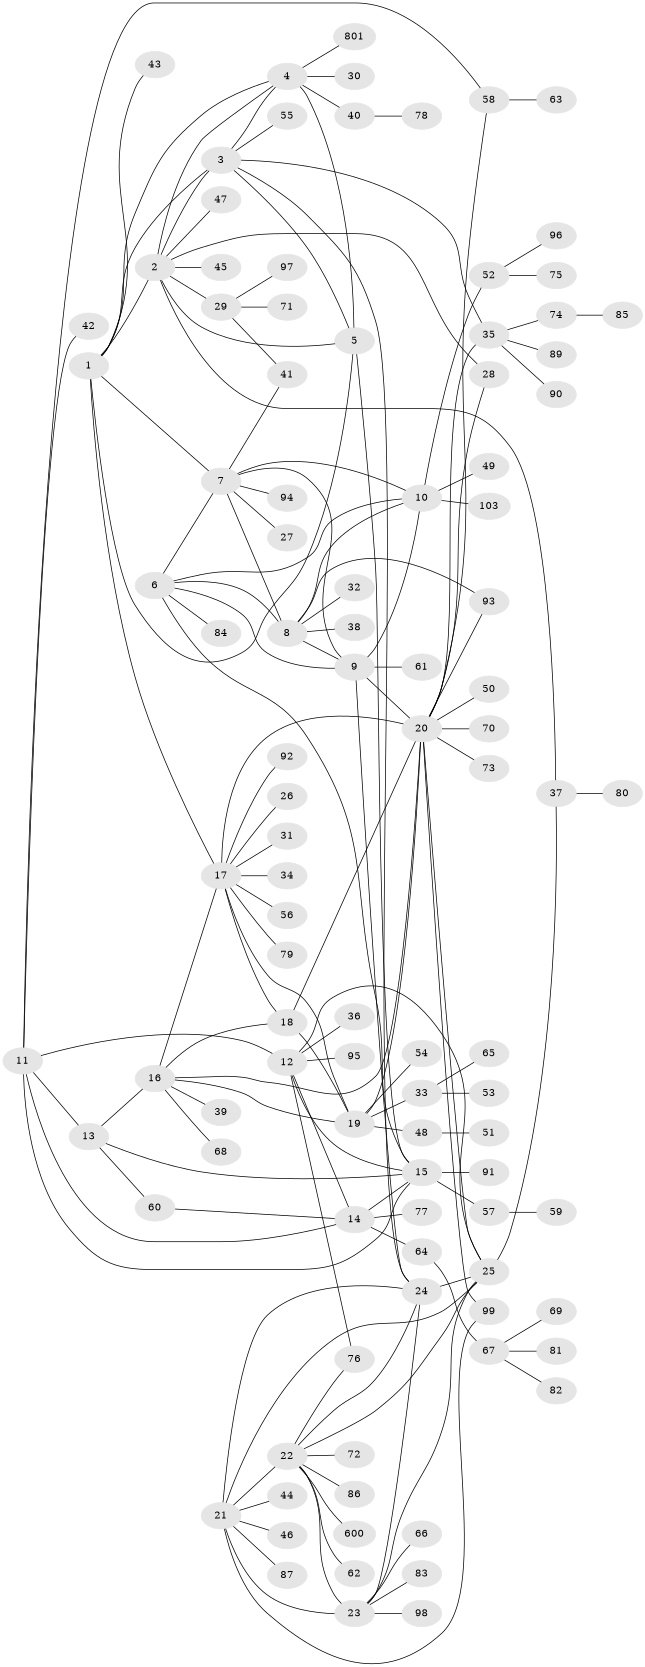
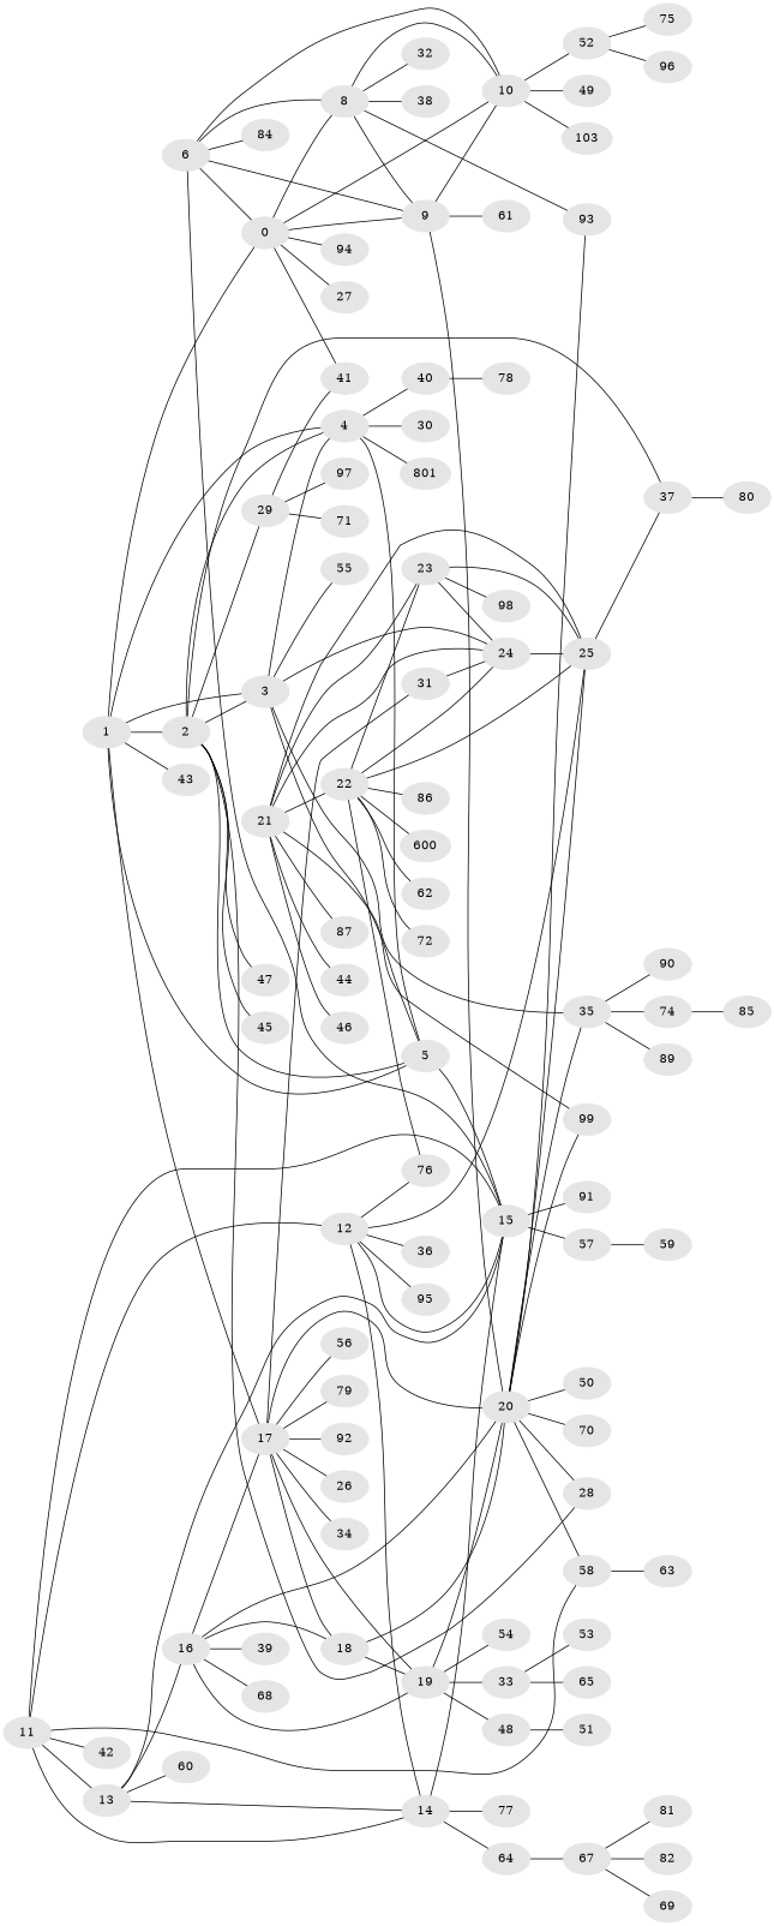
  graph {
    rankdir=LR
    node [color=gray90 style=filled]
    1
    2
    3
    4
    5
-   7
+   7 [label=0]
    17
    43
    28
    29
    37
    45
    47
    24
    35
    55
    30
    40
    n19 [label=801]
    15
    8
    9
    10
    27
    41
    94
    20
    18
    19
    26
    31
    34
    56
    79
    92
    71
    97
    80
    25
    74
    89
    90
    78
    57
    91
    6
    84
    32
    38
    93
    61
    49
    52
    n54 [label=103]
    58
    50
    70
-   73
    99
    75
    96
    11
    12
    13
    14
    42
    36
    76
    95
    16
    60
    64
    77
    63
    39
    68
    67
    59
    33
    48
    54
    53
    65
    51
    21
    22
    23
    44
    46
    87
    62
    72
    86
    n94 [label=600]
-   66
-   83
    98
    85
    82
    69
    81
    1 -- 2
    1 -- 3
    1 -- 4
    1 -- 5
    1 -- 7
    1 -- 17
    1 -- 43
    2 -- 3
    2 -- 4
    2 -- 5
    2 -- 28
    2 -- 29
    2 -- 37
    2 -- 45
    2 -- 47
    3 -- 4
    3 -- 5
    3 -- 24
    3 -- 35
    3 -- 55
    4 -- 5
    4 -- 30
    4 -- 40
    4 -- n19
    5 -- 15
    7 -- 8
    7 -- 9
    7 -- 10
    7 -- 27
    7 -- 41
    7 -- 94
    17 -- 20
    17 -- 18
    17 -- 19
    17 -- 26
    17 -- 31
    17 -- 34
    17 -- 56
    17 -- 79
    17 -- 92
    29 -- 41
    29 -- 71
    29 -- 97
    37 -- 80
    24 -- 25
    35 -- 74
    35 -- 89
    35 -- 90
    40 -- 78
    15 -- 57
    15 -- 91
    8 -- 9
    8 -- 10
    8 -- 32
    8 -- 38
    8 -- 93
-   9 -- 24
+   31 -- 24
    9 -- 10
    9 -- 20
    9 -- 61
    10 -- 49
    10 -- 52
    10 -- n54
    20 -- 28
    20 -- 35
    20 -- 25
    20 -- 93
    20 -- 58
    20 -- 50
    20 -- 70
-   20 -- 73
    20 -- 99
    18 -- 20
    18 -- 19
    19 -- 20
    19 -- 33
    19 -- 48
    19 -- 54
    25 -- 37
    74 -- 85
    57 -- 59
    6 -- 7
    6 -- 15
    6 -- 8
    6 -- 9
    6 -- 10
    6 -- 84
    52 -- 75
    52 -- 96
    58 -- 63
    11 -- 15
    11 -- 58
    11 -- 12
    11 -- 13
    11 -- 14
    11 -- 42
    12 -- 15
    12 -- 25
    12 -- 14
    12 -- 36
    12 -- 76
    12 -- 95
    13 -- 15
-   60 -- 14
+   13 -- 14
    13 -- 16
    13 -- 60
    14 -- 15
    14 -- 64
    14 -- 77
    16 -- 17
    16 -- 20
    16 -- 18
    16 -- 19
    16 -- 39
    16 -- 68
    64 -- 67
    67 -- 82
    67 -- 69
    67 -- 81
    33 -- 53
    33 -- 65
    48 -- 51
    21 -- 24
    21 -- 25
    21 -- 99
    21 -- 22
    21 -- 23
    21 -- 44
    21 -- 46
    21 -- 87
    22 -- 24
    22 -- 25
    22 -- 76
    22 -- 23
    22 -- 62
    22 -- 72
    22 -- 86
    22 -- n94
    23 -- 24
    23 -- 25
-   23 -- 66
-   23 -- 83
    23 -- 98
  }
